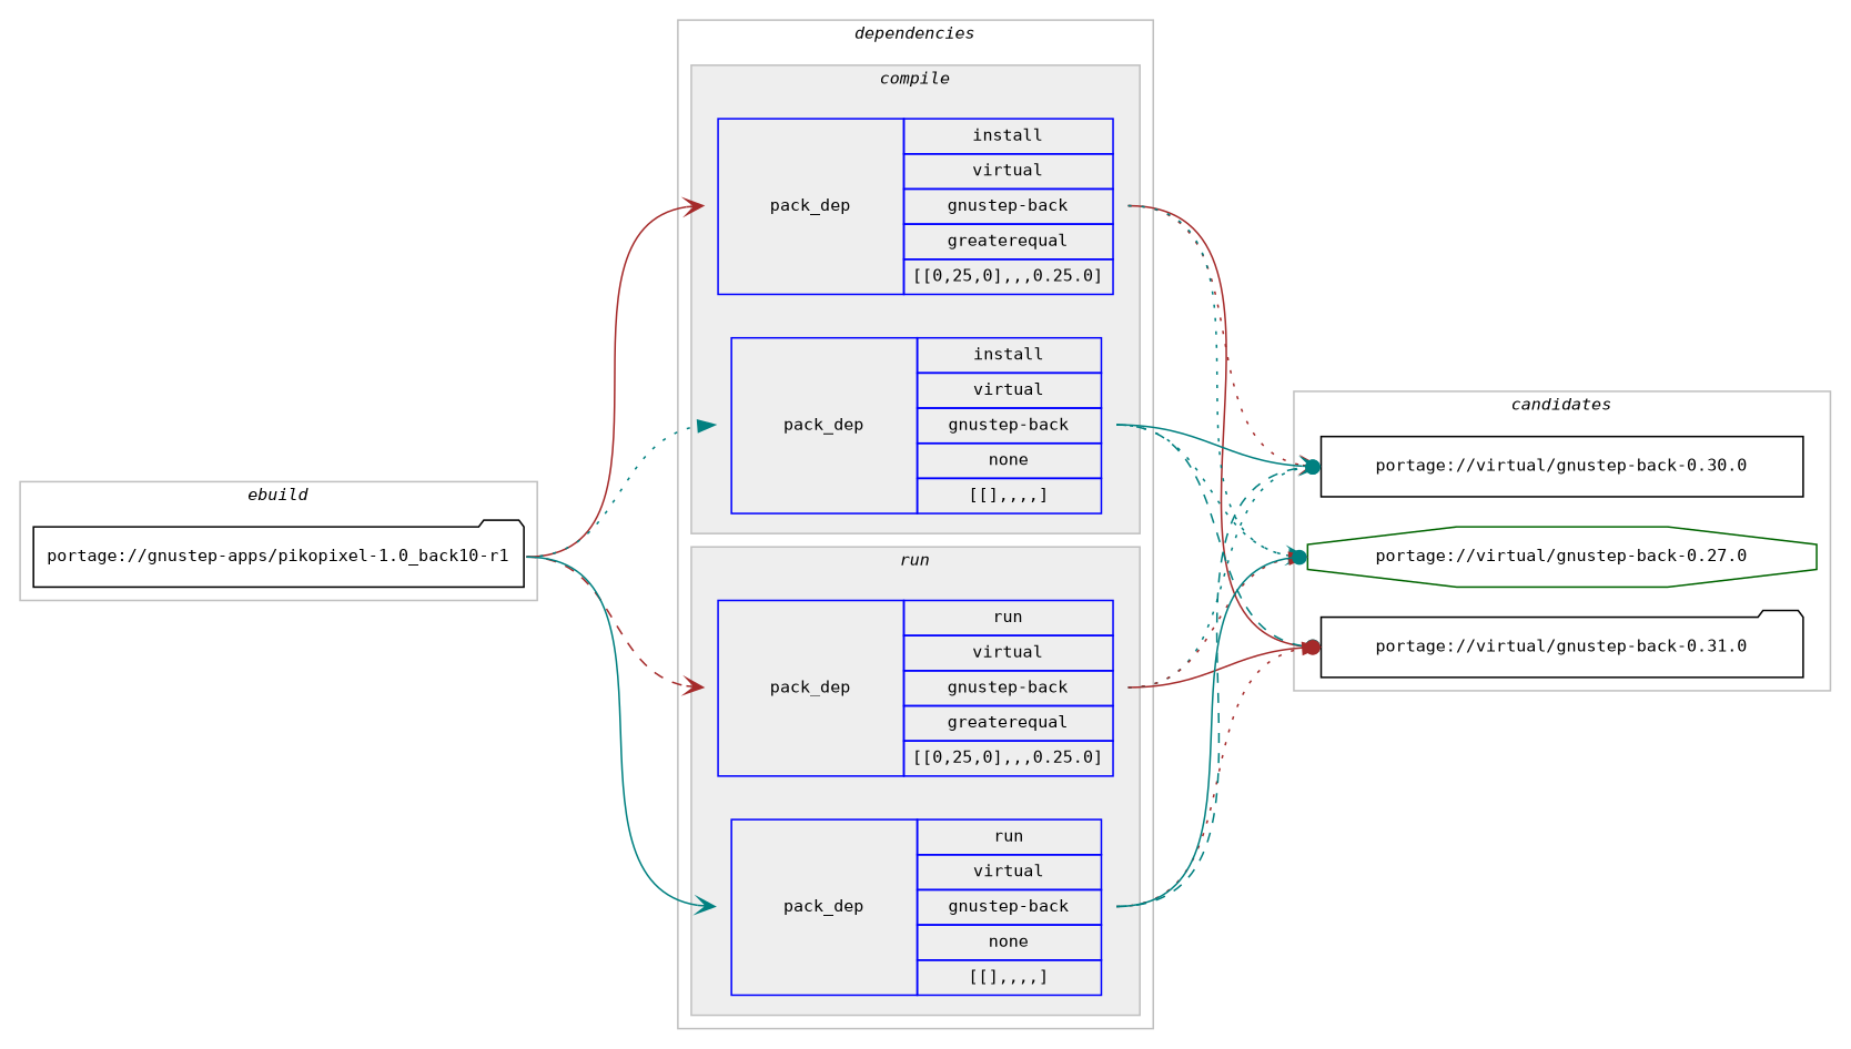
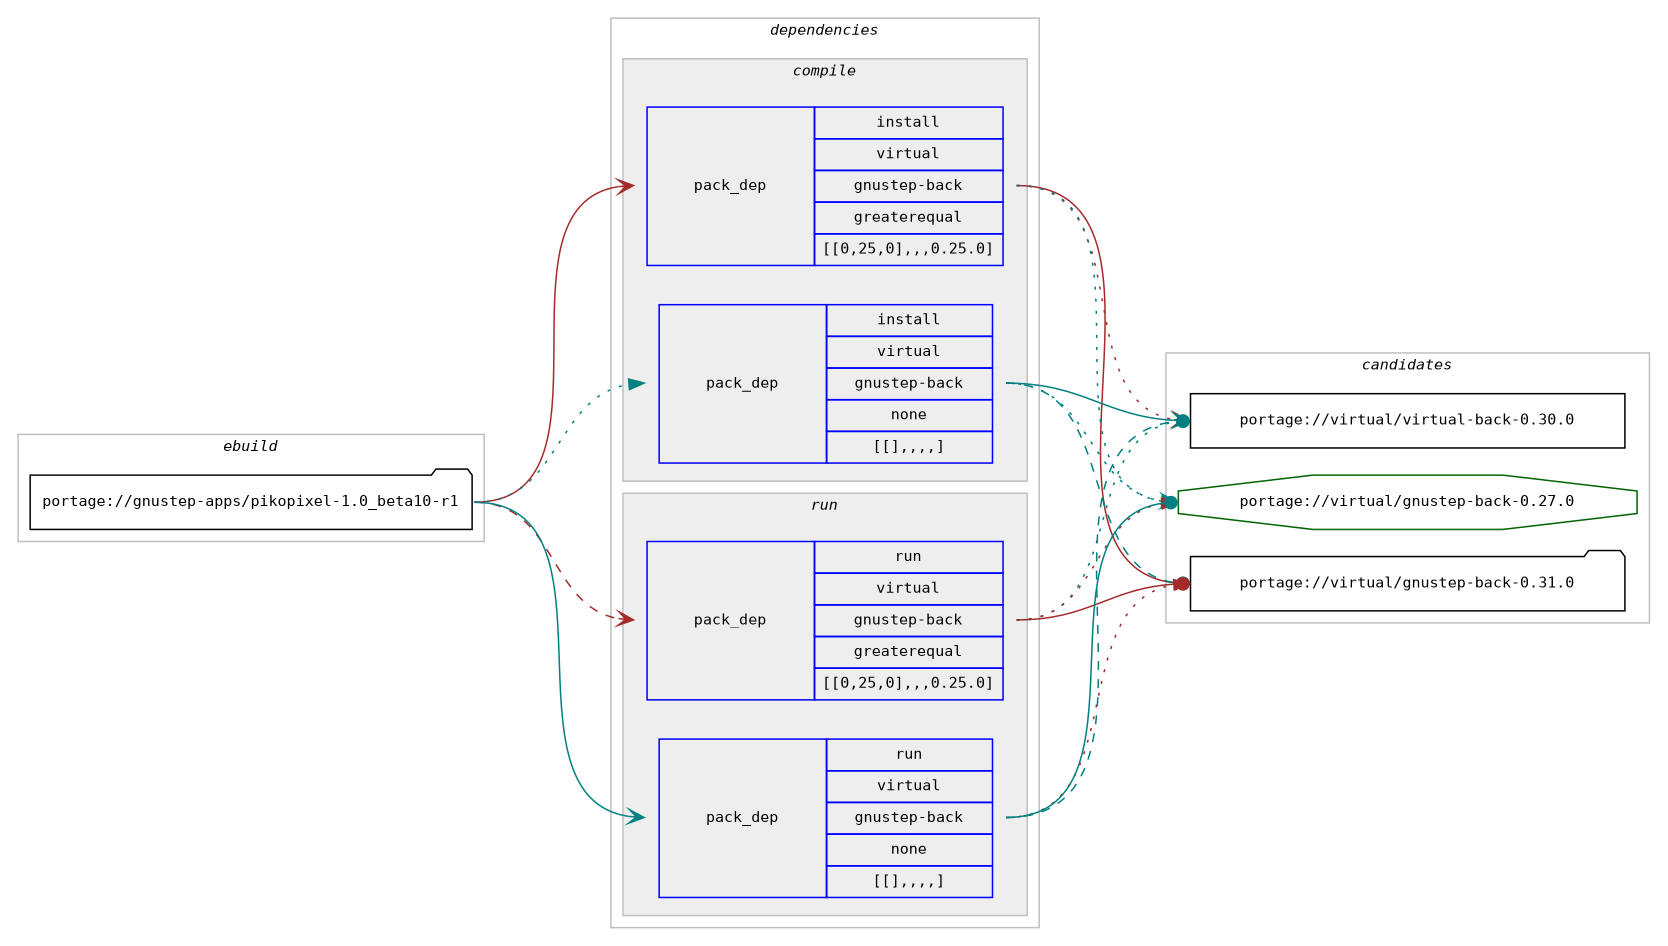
  digraph {
    compound=true
    concentrate=true
    fontname="DejaVu Sans Mono"
    fontsize=10
    newrank=true
    rankdir=LR
    ranksep=1.5
    node [color=blue fontname="DejaVu Sans Mono" fontsize=10 shape=none]
    edge [arrowhead=vee color=teal fontname="DejaVu Sans Mono" headport=w style=dotted tailport=e weight=100]
-   n1 [color=black label="portage://gnustep-apps/pikopixel-1.0_back10-r1" shape=folder width=4]
+   n1 [color=black label="portage://gnustep-apps/pikopixel-1.0_beta10-r1" shape=folder width=4]
    n2 [label=<<TABLE BORDER="0" CELLBORDER="1" CELLSPACING="0" CELLPADDING="4" WIDTH="220"><TR><TD ROWSPAN="6" CELLPADDING="30">pack_dep</TD></TR><TR><TD WIDTH="110">install</TD></TR><TR><TD>virtual</TD></TR><TR><TD>gnustep-back</TD></TR><TR><TD>greaterequal</TD></TR><TR><TD>[[0,25,0],,,0.25.0]</TD></TR></TABLE>>]
    n3 [label=<<TABLE BORDER="0" CELLBORDER="1" CELLSPACING="0" CELLPADDING="4" WIDTH="220"><TR><TD ROWSPAN="6" CELLPADDING="30">pack_dep</TD></TR><TR><TD WIDTH="110">install</TD></TR><TR><TD>virtual</TD></TR><TR><TD>gnustep-back</TD></TR><TR><TD>none</TD></TR><TR><TD>[[],,,,]</TD></TR></TABLE>>]
    n4 [label=<<TABLE BORDER="0" CELLBORDER="1" CELLSPACING="0" CELLPADDING="4" WIDTH="220"><TR><TD ROWSPAN="6" CELLPADDING="30">pack_dep</TD></TR><TR><TD WIDTH="110">run</TD></TR><TR><TD>virtual</TD></TR><TR><TD>gnustep-back</TD></TR><TR><TD>greaterequal</TD></TR><TR><TD>[[0,25,0],,,0.25.0]</TD></TR></TABLE>>]
    n5 [label=<<TABLE BORDER="0" CELLBORDER="1" CELLSPACING="0" CELLPADDING="4" WIDTH="220"><TR><TD ROWSPAN="6" CELLPADDING="30">pack_dep</TD></TR><TR><TD WIDTH="110">run</TD></TR><TR><TD>virtual</TD></TR><TR><TD>gnustep-back</TD></TR><TR><TD>none</TD></TR><TR><TD>[[],,,,]</TD></TR></TABLE>>]
    n6 [color=black label="portage://virtual/gnustep-back-0.31.0" shape=folder width=4]
-   n7 [color=black label="portage://virtual/gnustep-back-0.30.0" shape=box width=4]
+   n7 [color=black label="portage://virtual/virtual-back-0.30.0" shape=box width=4]
    n8 [color=darkgreen label="portage://virtual/gnustep-back-0.27.0" shape=octagon width=4]
    subgraph cluster_1 {
      color=gray
      label=<<i>ebuild</i>>
      n1
    }
    subgraph cluster_2 {
      color=gray
      label=<<i>dependencies</i>>
      subgraph cluster_3 {
        color=gray
        fillcolor="#eeeeee"
        label=<<i>compile</i>>
        style=filled
        subgraph sub_4 {
          color=gray
          fillcolor="#eeeeee"
          label=<<i>compile</i>>
          style=filled
          n2
        }
        subgraph sub_5 {
          color=gray
          fillcolor="#eeeeee"
          label=<<i>compile</i>>
          style=filled
          n3
        }
      }
      subgraph cluster_6 {
        color=gray
        fillcolor="#eeeeee"
        label=<<i>compile and run</i>>
        style=filled
      }
      subgraph cluster_7 {
        color=gray
        fillcolor="#eeeeee"
        label=<<i>run</i>>
        style=filled
        subgraph sub_8 {
          color=gray
          fillcolor="#eeeeee"
          label=<<i>run</i>>
          style=filled
          n4
        }
        subgraph sub_9 {
          color=gray
          fillcolor="#eeeeee"
          label=<<i>run</i>>
          style=filled
          n5
        }
      }
    }
    subgraph cluster_10 {
      color=gray
      label=<<i>candidates</i>>
      rank=same
      subgraph sub_11 {
        color=black
        label=<<i>candidates</i>>
        nodesep=1
        rank=same
        n6
        n7
        n8
      }
      subgraph sub_12 {
        color=black
        label=<<i>candidates</i>>
        nodesep=1
        rank=same
        n6
        n7
        n8
      }
      subgraph sub_13 {
        color=black
        label=<<i>candidates</i>>
        nodesep=1
        rank=same
        n6
        n7
        n8
      }
      subgraph sub_14 {
        color=black
        label=<<i>candidates</i>>
        nodesep=1
        rank=same
        n6
        n7
        n8
      }
    }
    n1 -> n2 [color=brown style=solid weight=20]
    n1 -> n3 [arrowhead=normal weight=20]
    n1 -> n4 [color=brown style=dashed weight=20]
    n1 -> n5 [style=solid weight=20]
    n2 -> n6 [arrowhead=dot color=brown style=solid]
    n2 -> n7 [color=brown]
    n2 -> n8 [arrowhead=normal]
    n3 -> n6 [arrowhead=dot style=dashed]
    n3 -> n7 [style=solid]
    n3 -> n8
    n4 -> n6 [arrowhead=dot color=brown style=solid]
    n4 -> n7 [arrowhead=dot]
    n4 -> n8 [arrowhead=normal color=brown]
    n5 -> n6 [arrowhead=normal color=brown]
    n5 -> n7 [arrowhead=dot style=dashed]
    n5 -> n8 [arrowhead=dot style=solid]
  }
